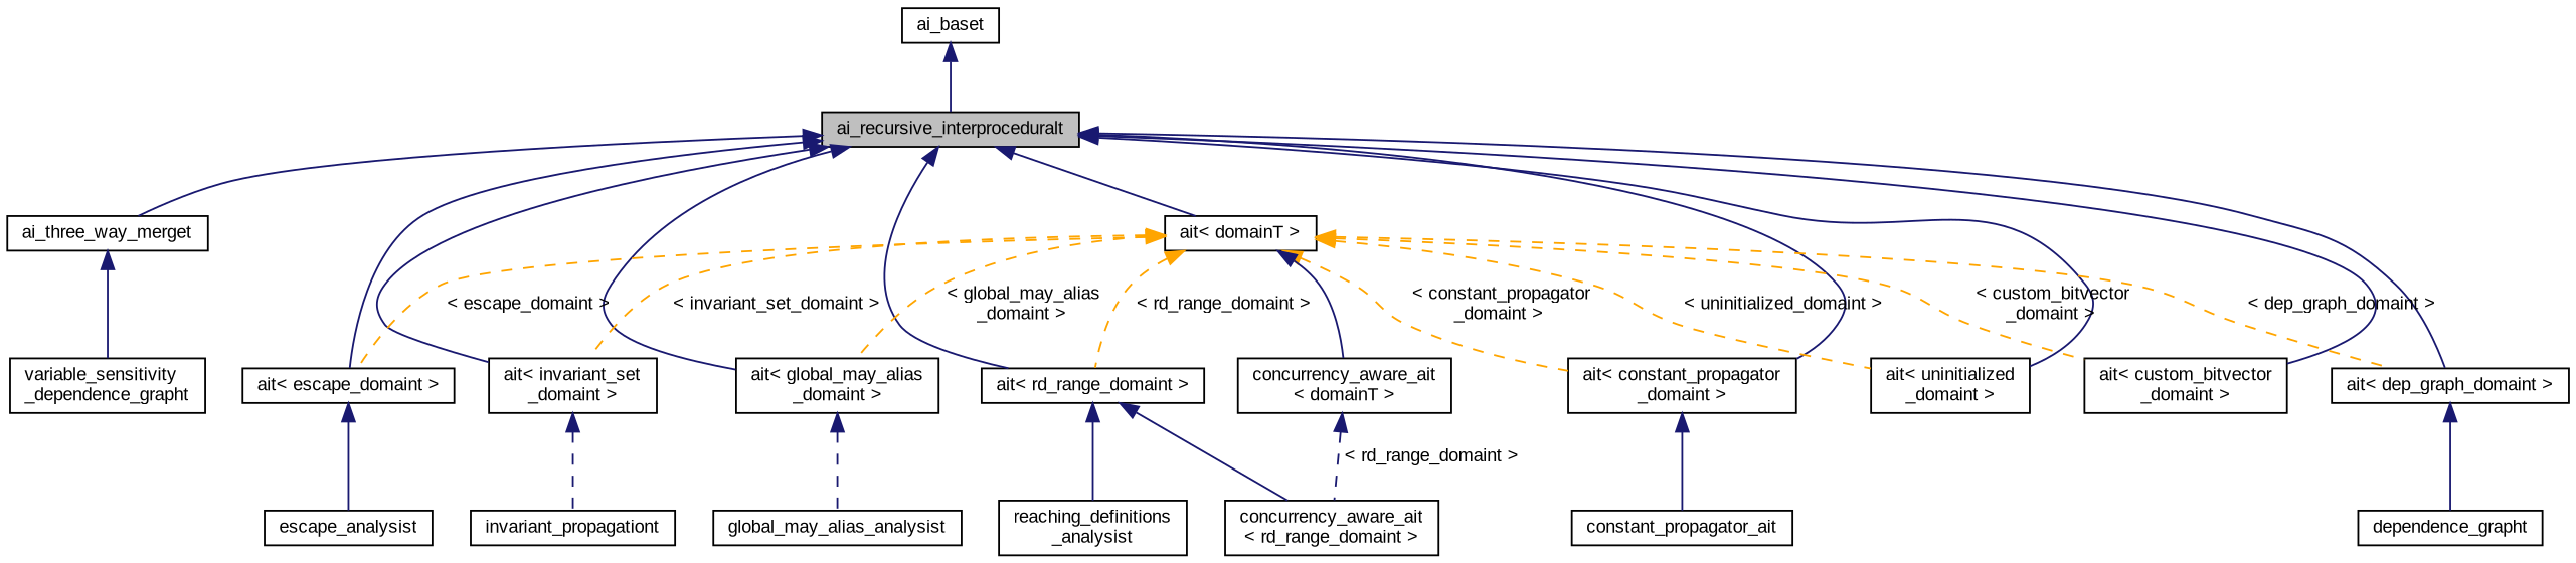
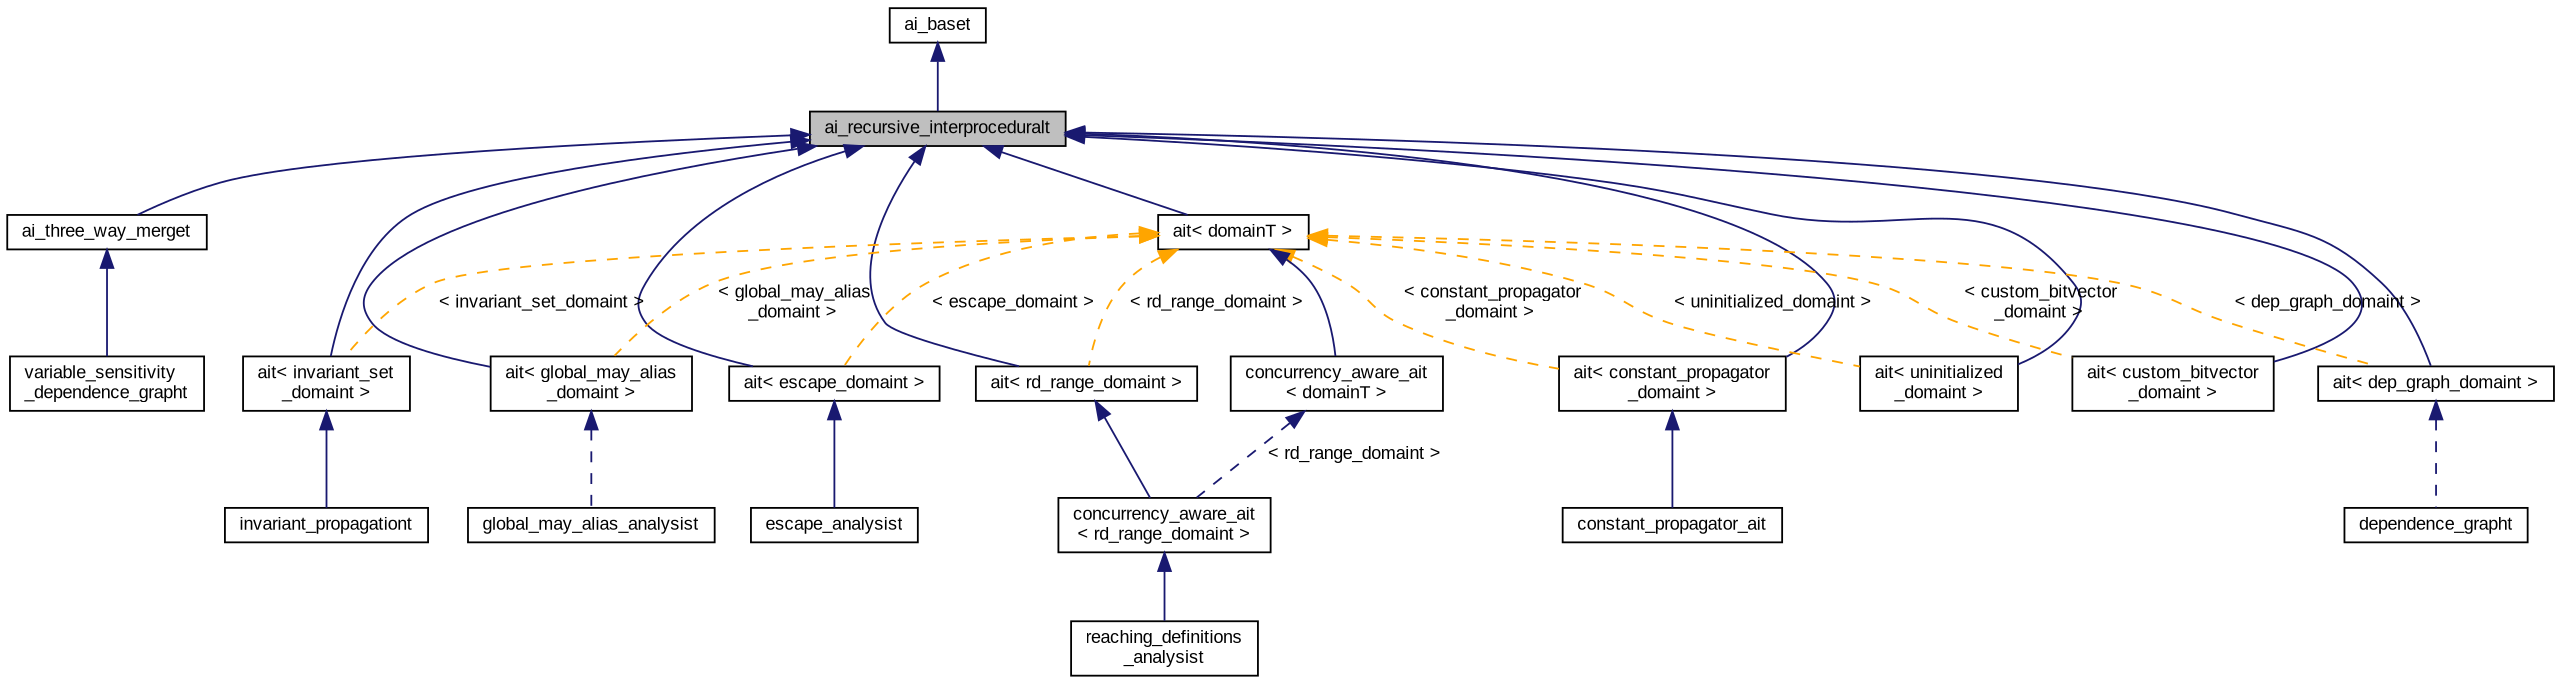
  digraph {
    fontname="Liberation Sans"
    rankdir=TB
    node [color=black fontname="Liberation Sans" fontsize=10 shape=record]
    edge [color=midnightblue dir=back fontname="Liberation Sans" fontsize=10 labelfontname=Helvetica labelfontsize=10 style=solid]
    n1 [fillcolor=grey75 fontcolor=black height=0.2 label=ai_recursive_interproceduralt style=filled width=0.4]
    n2 [height=0.2 label=ai_three_way_merget width=0.4]
    n3 [height=0.2 label="ait\< domainT \>" width=0.4]
    n4 [height=0.2 label="ait\< escape_domaint \>" width=0.4]
    n5 [height=0.2 label="ait\< invariant_set\l_domaint \>" width=0.4]
    n6 [height=0.2 label="ait\< global_may_alias\l_domaint \>" width=0.4]
    n7 [height=0.2 label="ait\< rd_range_domaint \>" width=0.4]
    n8 [height=0.2 label="ait\< constant_propagator\l_domaint \>" width=0.4]
    n9 [height=0.2 label="ait\< uninitialized\l_domaint \>" width=0.4]
    n10 [height=0.2 label="ait\< custom_bitvector\l_domaint \>" width=0.4]
    n11 [height=0.2 label="ait\< dep_graph_domaint \>" width=0.4]
    n12 [height=0.2 label="variable_sensitivity\l_dependence_grapht" width=0.4]
    n13 [height=0.2 label="concurrency_aware_ait\l\< domainT \>" width=0.4]
    n14 [height=0.2 label=escape_analysist width=0.4]
    n15 [height=0.2 label=invariant_propagationt width=0.4]
    n16 [height=0.2 label=global_may_alias_analysist width=0.4]
    n17 [height=0.2 label="concurrency_aware_ait\l\< rd_range_domaint \>" width=0.4]
    n18 [height=0.2 label=constant_propagator_ait width=0.4]
    n19 [height=0.2 label=dependence_grapht width=0.4]
    n20 [height=0.2 label=ai_baset width=0.4]
    n21 [height=0.2 label="reaching_definitions\l_analysist" width=0.4]
    n1 -> n2
    n1 -> n3
    n1 -> n4
    n1 -> n5
    n1 -> n6
    n1 -> n7
    n1 -> n8
    n1 -> n9
    n1 -> n10
    n1 -> n11
    n2 -> n12
    n3 -> n4 [color=orange label=" \< escape_domaint \>" style=dashed]
    n3 -> n5 [color=orange label=" \< invariant_set_domaint \>" style=dashed]
    n3 -> n6 [color=orange label=" \< global_may_alias\l_domaint \>" style=dashed]
    n3 -> n7 [color=orange label=" \< rd_range_domaint \>" style=dashed]
    n3 -> n8 [color=orange label=" \< constant_propagator\l_domaint \>" style=dashed]
    n3 -> n9 [color=orange label=" \< uninitialized_domaint \>" style=dashed]
    n3 -> n10 [color=orange label=" \< custom_bitvector\l_domaint \>" style=dashed]
    n3 -> n11 [color=orange label=" \< dep_graph_domaint \>" style=dashed]
    n3 -> n13
    n4 -> n14
-   n5 -> n15 [style=dashed]
+   n5 -> n15
    n6 -> n16 [style=dashed]
    n7 -> n17
    n8 -> n18
-   n11 -> n19
+   n11 -> n19 [style=dashed]
    n13 -> n17 [label=" \< rd_range_domaint \>" style=dashed]
-   n7 -> n21
+   n17 -> n21
    n20 -> n1
  }
